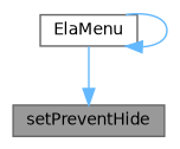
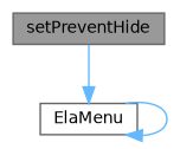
  digraph {
    rankdir=TB
    node [fontname=Helvetica fontsize=10 shape=box style=filled]
    edge [color=steelblue1 fontname=Helvetica fontsize=10 labelfontname=Helvetica labelfontsize=10 style=solid]
    n1 [color=gray40 fillcolor=grey60 fontcolor=black height=0.2 label=setPreventHide width=0.4]
    n2 [color=grey40 fillcolor=white height=0.2 label=ElaMenu width=0.4]
-   n2 -> n1
+   n1 -> n2
    n2 -> n2
  }
